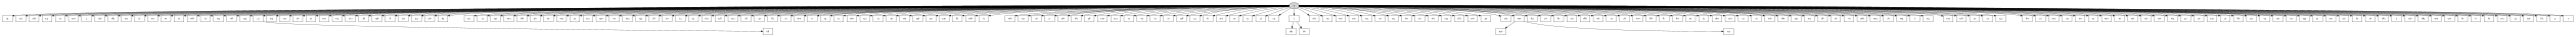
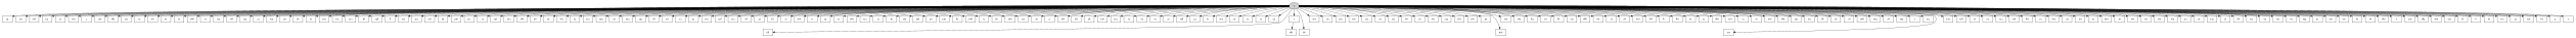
  digraph {
    fontname="Playfair Display"
    node [fillcolor=white fontname="Playfair Display" style=filled shape=box]
    edge [fontname="Playfair Display"]
    0 [fillcolor=grey82 shape=""]
    n2 [label="74\n"]
    n3 [label="157\n"]
    n4 [label="158\n"]
    n5 [label="147\n"]
    n6 [label="31\n"]
    n7 [label="110\n"]
    n8 [label="2\n"]
    n9 [label="136\n"]
    n10 [label="182\n"]
    n11 [label="131\n"]
    n12 [label="57\n"]
    n13 [label="99\n"]
    n14 [label="95\n"]
    n15 [label="15\n"]
    n16 [label="168\n"]
    n17 [label="17\n"]
    n18 [label="174\n"]
    n19 [label="98\n"]
    n20 [label="124\n"]
    n21 [label="68\n"]
    n22 [label="154\n"]
    n23 [label="111\n"]
    n24 [label="56\n"]
    n25 [label="37\n"]
    n26 [label="195\n"]
    n27 [label="137\n"]
    n28 [label="173\n"]
    n29 [label="38\n"]
    n30 [label="148\n"]
    n31 [label="8\n"]
    n32 [label="175\n"]
    n33 [label="44\n"]
    n34 [label="176\n"]
    n35 [label="64\n"]
+   n36 [label="200\n"]
    n37 [label="125\n"]
    n38 [label="23\n"]
    n39 [label="141\n"]
    n40 [label="193\n"]
    n41 [label="186\n"]
    n42 [label="46\n"]
    n43 [label="59\n"]
    n44 [label="197\n"]
    n45 [label="33\n"]
    n46 [label="172\n"]
    n47 [label="149\n"]
    n48 [label="19\n"]
    n49 [label="102\n"]
    n50 [label="142\n"]
    n51 [label="78\n"]
    n52 [label="50\n"]
    n53 [label="72\n"]
    n54 [label="47\n"]
    n55 [label="162\n"]
    n56 [label="128\n"]
    n57 [label="113\n"]
    n58 [label="18\n"]
    n59 [label="41\n"]
    n60 [label="82\n"]
    n61 [label="11\n"]
    n62 [label="160\n"]
    n63 [label="9\n"]
    n64 [label="34\n"]
    n65 [label="117\n"]
    n66 [label="169\n"]
    n67 [label="123\n"]
    n68 [label="32\n"]
    n69 [label="39\n"]
    n70 [label="159\n"]
    n71 [label="146\n"]
    n72 [label="49\n"]
    n73 [label="140\n"]
    n74 [label="87\n"]
    n75 [label="108\n"]
    n76 [label="62\n"]
+   n77 [label="161\n"]
    n78 [label="166\n"]
    n79 [label="121\n"]
    n80 [label="26\n"]
    n81 [label="21\n"]
    n82 [label="118\n"]
    n83 [label="181\n"]
    n84 [label="48\n"]
    n85 [label="130\n"]
    n86 [label="114\n"]
    n87 [label="13\n"]
    n88 [label="93\n"]
    n89 [label="55\n"]
    n90 [label="77\n"]
    n91 [label="138\n"]
    n92 [label="24\n"]
    n93 [label="61\n"]
    n94 [label="163\n"]
    n95 [label="20\n"]
    n96 [label="71\n"]
    n97 [label="27\n"]
    n98 [label="14\n"]
    n99 [label="22\n"]
    n100 [label="7\n"]
    n101 [label="199\n"]
    n102 [label="167\n"]
    n103 [label="151\n"]
    n104 [label="107\n"]
    n105 [label="101\n"]
    n106 [label="112\n"]
    n107 [label="10\n"]
    n108 [label="132\n"]
    n109 [label="69\n"]
    n110 [label="79\n"]
    n111 [label="165\n"]
    n112 [label="134\n"]
    n113 [label="187\n"]
    n114 [label="156\n"]
    n115 [label="40\n"]
    n116 [label="196\n"]
    n117 [label="170\n"]
    n118 [label="66\n"]
    n119 [label="84\n"]
    n120 [label="70\n"]
    n121 [label="81\n"]
    n122 [label="155\n"]
    n123 [label="188\n"]
    n124 [label="96\n"]
    n125 [label="51\n"]
    n126 [label="28\n"]
    n127 [label="100\n"]
    n128 [label="88\n"]
    n129 [label="85\n"]
    n130 [label="80\n"]
    n131 [label="97\n"]
    n132 [label="52\n"]
    n133 [label="180\n"]
    n134 [label="179\n"]
    n135 [label="12\n"]
    n136 [label="75\n"]
    n137 [label="106\n"]
    n138 [label="189\n"]
    n139 [label="143\n"]
    n140 [label="94\n"]
    n141 [label="58\n"]
    n142 [label="36\n"]
    n143 [label="60\n"]
    n144 [label="198\n"]
    n145 [label="104\n"]
    n146 [label="76\n"]
    n147 [label="194\n"]
    n148 [label="5\n"]
    n149 [label="152\n"]
    n150 [label="191\n"]
    n151 [label="139\n"]
    n152 [label="178\n"]
    n153 [label="35\n"]
    n154 [label="53\n"]
    n155 [label="122\n"]
+   n156 [label="116\n"]
    n157 [label="89\n"]
    n158 [label="73\n"]
    n159 [label="103\n"]
    n160 [label="133\n"]
    n161 [label="90\n"]
    n162 [label="92\n"]
    n163 [label="190\n"]
    n164 [label="30\n"]
    n165 [label="105\n"]
    n166 [label="171\n"]
    n167 [label="150\n"]
    n168 [label="164\n"]
    n169 [label="43\n"]
    n170 [label="29\n"]
    n171 [label="145\n"]
    n172 [label="25\n"]
    n173 [label="86\n"]
    n174 [label="127\n"]
    n175 [label="54\n"]
    n176 [label="135\n"]
    n177 [label="91\n"]
    n178 [label="144\n"]
    n179 [label="45\n"]
    n180 [label="119\n"]
    n181 [label="177\n"]
    n182 [label="63\n"]
    n183 [label="16\n"]
    n184 [label="183\n"]
    n185 [label="3\n"]
    n186 [label="126\n"]
    n187 [label="184\n"]
    n188 [label="109\n"]
    n189 [label="120\n"]
    n190 [label="65\n"]
    n191 [label="6\n"]
    n192 [label="67\n"]
    n193 [label="153\n"]
    n194 [label="42\n"]
    n195 [label="129\n"]
    n196 [label="83\n"]
    n197 [label="4\n"]
    n198 [label="1\n"]
    n199 [label="185\n"]
    0 -> n2
    0 -> n3
    0 -> n4
    0 -> n5
    0 -> n6
    0 -> n7
    0 -> n8
    0 -> n9
    0 -> n10
    0 -> n11
    0 -> n12
    0 -> n13
    0 -> n14
    0 -> n15
    0 -> n16
    0 -> n17
    0 -> n18
    0 -> n19
    0 -> n20
-   n99 -> n21
+   0 -> n21
    0 -> n22
    0 -> n23
    0 -> n24
    0 -> n25
    0 -> n26
    0 -> n27
    0 -> n28
    0 -> n29
    0 -> n30
    0 -> n31
    0 -> n32
    0 -> n33
    0 -> n34
    0 -> n35
+   0 -> n36
    0 -> n37
    0 -> n38
    0 -> n39
    0 -> n40
    0 -> n41
    0 -> n42
    0 -> n43
    0 -> n44
    0 -> n45
    0 -> n46
    0 -> n47
    0 -> n48
    0 -> n49
    0 -> n50
    0 -> n51
    0 -> n52
    0 -> n53
    0 -> n54
    0 -> n55
    0 -> n56
    0 -> n57
    0 -> n58
    0 -> n59
    0 -> n60
    0 -> n61
    0 -> n62
    0 -> n63
    0 -> n64
    0 -> n65
    0 -> n66
    0 -> n67
    0 -> n68
    0 -> n69
    0 -> n70
    0 -> n71
    0 -> n72
    0 -> n73
    0 -> n74
    0 -> n75
    0 -> n76
+   0 -> n77
    0 -> n78
    0 -> n79
    0 -> n80
    0 -> n81
    0 -> n82
    0 -> n83
    0 -> n84
    0 -> n85
    0 -> n86
    0 -> n87
    0 -> n88
    0 -> n89
    0 -> n90
    0 -> n91
    0 -> n92
    0 -> n93
    0 -> n94
    0 -> n95
    0 -> n96
    0 -> n97
    0 -> n98
    0 -> n99
    0 -> n100
    0 -> n101
    0 -> n102
    0 -> n103
    0 -> n104
    0 -> n105
    0 -> n106
    0 -> n107
    0 -> n108
    0 -> n109
    0 -> n110
    0 -> n111
    0 -> n112
    0 -> n113
    0 -> n114
    0 -> n115
-   n101 -> n116
+   0 -> n116
    0 -> n117
-   n100 -> n118
+   0 -> n118
    0 -> n119
    0 -> n120
    0 -> n121
    0 -> n122
    0 -> n123
    0 -> n124
    0 -> n125
    0 -> n126
    0 -> n127
    0 -> n128
    0 -> n129
    0 -> n130
    0 -> n131
    0 -> n132
    0 -> n133
    0 -> n134
    0 -> n135
    0 -> n136
    0 -> n137
    0 -> n138
    0 -> n139
    0 -> n140
    0 -> n141
    0 -> n142
    0 -> n143
    0 -> n144
    0 -> n145
    0 -> n146
    0 -> n147
    0 -> n148
    0 -> n149
-   n101 -> n150
+   0 -> n150
    0 -> n151
    0 -> n152
    0 -> n153
    0 -> n154
    0 -> n155
+   0 -> n156
    0 -> n157
    0 -> n158
    0 -> n159
    0 -> n160
    0 -> n161
    0 -> n162
    0 -> n163
    0 -> n164
    0 -> n165
    0 -> n166
    0 -> n167
    0 -> n168
    0 -> n169
    0 -> n170
    0 -> n171
    0 -> n172
    0 -> n173
    0 -> n174
    0 -> n175
    0 -> n176
    0 -> n177
    0 -> n178
    0 -> n179
    0 -> n180
    0 -> n181
    0 -> n182
    0 -> n183
    0 -> n184
    0 -> n185
    0 -> n186
    0 -> n187
    0 -> n188
    0 -> n189
    0 -> n190
    0 -> n191
    0 -> n192
    0 -> n193
    0 -> n194
    0 -> n195
    0 -> n196
    0 -> n197
    0 -> n198
    n100 -> n199
  }
